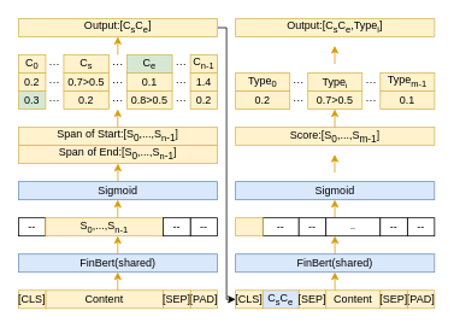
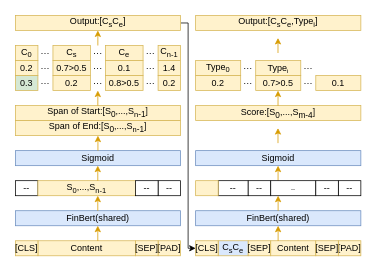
  <mxCell id="0" />
  <mxCell id="1" parent="0" />
  <mxCell id="2" value="Content" style="rounded=0;whiteSpace=wrap;html=1;fillColor=#fff2cc;strokeColor=#d6b656;" vertex="1" parent="1"><mxGeometry x="50" y="320" width="130" height="20" as="geometry" /></mxCell>
  <mxCell id="3" value="[CLS]" style="rounded=0;whiteSpace=wrap;html=1;fillColor=#fff2cc;strokeColor=#d6b656;" vertex="1" parent="1"><mxGeometry x="20" y="320" width="30" height="20" as="geometry" /></mxCell>
  <mxCell id="4" value="[PAD]" style="rounded=0;whiteSpace=wrap;html=1;fillColor=#fff2cc;strokeColor=#d6b656;" vertex="1" parent="1"><mxGeometry x="210" y="320" width="30" height="20" as="geometry" /></mxCell>
  <mxCell id="5" value="[SEP]" style="rounded=0;whiteSpace=wrap;html=1;fillColor=#fff2cc;strokeColor=#d6b656;" vertex="1" parent="1"><mxGeometry x="180" y="320" width="30" height="20" as="geometry" /></mxCell>
  <mxCell id="6" value="--" style="rounded=0;whiteSpace=wrap;html=1;" vertex="1" parent="1"><mxGeometry x="20" y="240" width="30" height="20" as="geometry" /></mxCell>
  <mxCell id="7" value="FinBert(shared)" style="rounded=0;whiteSpace=wrap;html=1;fillColor=#dae8fc;strokeColor=#6c8ebf;" vertex="1" parent="1"><mxGeometry x="20" y="280" width="220" height="20" as="geometry" /></mxCell>
  <mxCell id="8" value="S&lt;sub style=&quot;border-color: var(--border-color);&quot;&gt;0&lt;/sub&gt;,...,S&lt;sub&gt;n-1&lt;/sub&gt;" style="rounded=0;whiteSpace=wrap;html=1;fillColor=#fff2cc;strokeColor=#d6b656;" vertex="1" parent="1"><mxGeometry x="50" y="240" width="130" height="20" as="geometry" /></mxCell>
  <mxCell id="9" value="--" style="rounded=0;whiteSpace=wrap;html=1;" vertex="1" parent="1"><mxGeometry x="210" y="240" width="30" height="20" as="geometry" /></mxCell>
  <mxCell id="10" value="--" style="rounded=0;whiteSpace=wrap;html=1;" vertex="1" parent="1"><mxGeometry x="180" y="240" width="30" height="20" as="geometry" /></mxCell>
  <mxCell id="11" value="Sigmoid" style="rounded=0;whiteSpace=wrap;html=1;fillColor=#dae8fc;strokeColor=#6c8ebf;" vertex="1" parent="1"><mxGeometry x="20" y="200" width="220" height="20" as="geometry" /></mxCell>
- <mxCell id="12" value="&lt;p style=&quot;line-height: 0%;&quot;&gt;&lt;font style=&quot;font-size: 12px;&quot;&gt;Score:[S&lt;sub style=&quot;font-size: 11px;&quot;&gt;0&lt;/sub&gt;,...,S&lt;sub style=&quot;font-size: 11px;&quot;&gt;m-1&lt;/sub&gt;&lt;span style=&quot;font-size: 11px;&quot;&gt;]&lt;br style=&quot;font-size: 11px;&quot;&gt;&lt;/span&gt;&lt;br&gt;&lt;/font&gt;&lt;/p&gt;" style="rounded=0;whiteSpace=wrap;html=1;fillColor=#fff2cc;strokeColor=#d6b656;" vertex="1" parent="1"><mxGeometry x="260" y="140" width="220" height="20" as="geometry" /></mxCell>
+ <mxCell id="12" value="&lt;p style=&quot;line-height: 0%;&quot;&gt;&lt;font style=&quot;font-size: 12px;&quot;&gt;Score:[S&lt;sub style=&quot;font-size: 11px;&quot;&gt;0&lt;/sub&gt;,...,S&lt;sub style=&quot;font-size: 11px;&quot;&gt;m-4&lt;/sub&gt;&lt;span style=&quot;font-size: 11px;&quot;&gt;]&lt;br style=&quot;font-size: 11px;&quot;&gt;&lt;/span&gt;&lt;br&gt;&lt;/font&gt;&lt;/p&gt;" style="rounded=0;whiteSpace=wrap;html=1;fillColor=#fff2cc;strokeColor=#d6b656;" vertex="1" parent="1"><mxGeometry x="260" y="140" width="220" height="20" as="geometry" /></mxCell>
  <mxCell id="13" value="&lt;p style=&quot;line-height: 0%;&quot;&gt;Output:[C&lt;sub&gt;s&lt;/sub&gt;C&lt;sub&gt;e&lt;/sub&gt;,Type&lt;sub&gt;i&lt;/sub&gt;]&lt;/p&gt;" style="rounded=0;whiteSpace=wrap;html=1;fillColor=#fff2cc;strokeColor=#d6b656;" vertex="1" parent="1"><mxGeometry x="260" y="20" width="220" height="20" as="geometry" /></mxCell>
  <mxCell id="14" value="" style="endArrow=classic;html=1;rounded=0;endWidth=15.172;strokeWidth=1;shadow=0;strokeColor=#d79b00;fillColor=#ffe6cc;" edge="1" parent="1"><mxGeometry width="50" height="50" relative="1" as="geometry"><mxPoint x="129.71" y="320" as="sourcePoint" /><mxPoint x="129.71" y="300" as="targetPoint" /><Array as="points"><mxPoint x="129.71" y="300" /></Array></mxGeometry></mxCell>
  <mxCell id="15" value="" style="endArrow=classic;html=1;rounded=0;endWidth=15.172;strokeWidth=1;shadow=0;strokeColor=#d79b00;fillColor=#ffe6cc;" edge="1" parent="1"><mxGeometry width="50" height="50" relative="1" as="geometry"><mxPoint x="129.71" y="280" as="sourcePoint" /><mxPoint x="129.71" y="260" as="targetPoint" /><Array as="points"><mxPoint x="129.71" y="260" /></Array></mxGeometry></mxCell>
  <mxCell id="16" value="" style="endArrow=classic;html=1;rounded=0;endWidth=15.172;strokeWidth=1;shadow=0;strokeColor=#d79b00;fillColor=#ffe6cc;" edge="1" parent="1"><mxGeometry width="50" height="50" relative="1" as="geometry"><mxPoint x="129.71" y="240" as="sourcePoint" /><mxPoint x="129.71" y="220" as="targetPoint" /><Array as="points"><mxPoint x="129.71" y="220" /></Array></mxGeometry></mxCell>
  <mxCell id="17" value="" style="endArrow=classic;html=1;rounded=0;endWidth=15.172;strokeWidth=1;shadow=0;strokeColor=#d79b00;fillColor=#ffe6cc;" edge="1" parent="1"><mxGeometry width="50" height="50" relative="1" as="geometry"><mxPoint x="369.66" y="190" as="sourcePoint" /><mxPoint x="369.66" y="170" as="targetPoint" /><Array as="points"><mxPoint x="369.66" y="170" /></Array></mxGeometry></mxCell>
  <mxCell id="18" value="" style="endArrow=classic;html=1;rounded=0;endWidth=15.172;strokeWidth=1;shadow=0;strokeColor=#d79b00;fillColor=#ffe6cc;" edge="1" parent="1"><mxGeometry width="50" height="50" relative="1" as="geometry"><mxPoint x="369.71" y="140" as="sourcePoint" /><mxPoint x="369.71" y="120" as="targetPoint" /><Array as="points"><mxPoint x="369.71" y="120" /></Array></mxGeometry></mxCell>
  <mxCell id="19" value="" style="endArrow=classic;html=1;rounded=0;endWidth=15.172;strokeWidth=1;shadow=0;strokeColor=#d79b00;fillColor=#ffe6cc;" edge="1" parent="1"><mxGeometry width="50" height="50" relative="1" as="geometry"><mxPoint x="369.66" y="70" as="sourcePoint" /><mxPoint x="369.66" y="50" as="targetPoint" /><Array as="points"><mxPoint x="369.66" y="50" /></Array></mxGeometry></mxCell>
  <mxCell id="20" value="Type&lt;sub&gt;0&lt;/sub&gt;" style="rounded=0;whiteSpace=wrap;html=1;fillColor=#fff2cc;strokeColor=#d6b656;" vertex="1" parent="1"><mxGeometry x="260" y="80" width="60" height="20" as="geometry" /></mxCell>
  <mxCell id="21" value="Type&lt;span style=&quot;font-size: 10px;&quot;&gt;&lt;sub&gt;i&lt;/sub&gt;&lt;/span&gt;" style="rounded=0;whiteSpace=wrap;html=1;fillColor=#fff2cc;strokeColor=#d6b656;" vertex="1" parent="1"><mxGeometry x="340" y="80" width="60" height="20" as="geometry" /></mxCell>
  <mxCell id="22" value="0.2" style="rounded=0;whiteSpace=wrap;html=1;fillColor=#fff2cc;strokeColor=#d6b656;" vertex="1" parent="1"><mxGeometry x="260" y="100" width="60" height="20" as="geometry" /></mxCell>
  <mxCell id="23" value="0.7&amp;gt;0.5" style="rounded=0;whiteSpace=wrap;html=1;fillColor=#fff2cc;strokeColor=#d6b656;" vertex="1" parent="1"><mxGeometry x="340" y="100" width="60" height="20" as="geometry" /></mxCell>
  <mxCell id="24" value="0.1" style="rounded=0;whiteSpace=wrap;html=1;fillColor=#fff2cc;strokeColor=#d6b656;" vertex="1" parent="1"><mxGeometry x="420" y="100" width="60" height="20" as="geometry" /></mxCell>
- <mxCell id="25" value="&lt;p style=&quot;line-height: 0%;&quot;&gt;Type&lt;sub&gt;m-1&lt;/sub&gt;&lt;/p&gt;" style="rounded=0;whiteSpace=wrap;html=1;fillColor=#fff2cc;strokeColor=#d6b656;" vertex="1" parent="1"><mxGeometry x="420" y="80" width="60" height="20" as="geometry" /></mxCell>
  <mxCell id="26" value="C&lt;sub&gt;s&lt;/sub&gt;C&lt;sub&gt;e&lt;/sub&gt;" style="rounded=0;whiteSpace=wrap;html=1;fillColor=#dae8fc;strokeColor=#d6b656;" vertex="1" parent="1"><mxGeometry x="290" y="320" width="40" height="20" as="geometry" /></mxCell>
  <mxCell id="27" value="[CLS]" style="rounded=0;whiteSpace=wrap;html=1;fillColor=#fff2cc;strokeColor=#d6b656;" vertex="1" parent="1"><mxGeometry x="260" y="320" width="30" height="20" as="geometry" /></mxCell>
  <mxCell id="28" value="[PAD]" style="rounded=0;whiteSpace=wrap;html=1;fillColor=#fff2cc;strokeColor=#d6b656;" vertex="1" parent="1"><mxGeometry x="450" y="320" width="30" height="20" as="geometry" /></mxCell>
  <mxCell id="29" value="[SEP]" style="rounded=0;whiteSpace=wrap;html=1;fillColor=#fff2cc;strokeColor=#d6b656;" vertex="1" parent="1"><mxGeometry x="330" y="320" width="30" height="20" as="geometry" /></mxCell>
  <mxCell id="30" value="FinBert(shared)" style="rounded=0;whiteSpace=wrap;html=1;fillColor=#dae8fc;strokeColor=#6c8ebf;" vertex="1" parent="1"><mxGeometry x="260" y="280" width="220" height="20" as="geometry" /></mxCell>
  <mxCell id="31" value="Sigmoid" style="rounded=0;whiteSpace=wrap;html=1;fillColor=#dae8fc;strokeColor=#6c8ebf;" vertex="1" parent="1"><mxGeometry x="260" y="200" width="220" height="20" as="geometry" /></mxCell>
  <mxCell id="32" value="Content" style="rounded=0;whiteSpace=wrap;html=1;fillColor=#fff2cc;strokeColor=#d6b656;" vertex="1" parent="1"><mxGeometry x="360" y="320" width="60" height="20" as="geometry" /></mxCell>
  <mxCell id="33" value="[SEP]" style="rounded=0;whiteSpace=wrap;html=1;fillColor=#fff2cc;strokeColor=#d6b656;" vertex="1" parent="1"><mxGeometry x="420" y="320" width="30" height="20" as="geometry" /></mxCell>
  <mxCell id="34" value="···" style="rounded=0;whiteSpace=wrap;html=1;gradientColor=#ffffff;strokeColor=#FFFFFF;fillColor=none;opacity=0;" vertex="1" parent="1"><mxGeometry x="320" y="80" width="20" height="20" as="geometry" /></mxCell>
  <mxCell id="35" value="···" style="rounded=0;whiteSpace=wrap;html=1;gradientColor=#ffffff;strokeColor=#FFFFFF;fillColor=none;opacity=0;" vertex="1" parent="1"><mxGeometry x="320" y="100" width="20" height="20" as="geometry" /></mxCell>
  <mxCell id="36" value="···" style="rounded=0;whiteSpace=wrap;html=1;gradientColor=#ffffff;strokeColor=#FFFFFF;fillColor=none;opacity=0;" vertex="1" parent="1"><mxGeometry x="400" y="80" width="20" height="20" as="geometry" /></mxCell>
  <mxCell id="37" value="···" style="rounded=0;whiteSpace=wrap;html=1;gradientColor=#ffffff;strokeColor=#FFFFFF;fillColor=none;opacity=0;" vertex="1" parent="1"><mxGeometry x="400" y="100" width="20" height="20" as="geometry" /></mxCell>
  <mxCell id="38" value="" style="endArrow=classic;html=1;rounded=0;endWidth=15.172;strokeWidth=1;shadow=0;strokeColor=#d79b00;fillColor=#ffe6cc;" edge="1" parent="1"><mxGeometry width="50" height="50" relative="1" as="geometry"><mxPoint x="369.76" y="240" as="sourcePoint" /><mxPoint x="369.76" y="220" as="targetPoint" /><Array as="points"><mxPoint x="369.76" y="220" /></Array></mxGeometry></mxCell>
  <mxCell id="39" value="--" style="rounded=0;whiteSpace=wrap;html=1;" vertex="1" parent="1"><mxGeometry x="290" y="240" width="40" height="20" as="geometry" /></mxCell>
  <mxCell id="40" value="" style="rounded=0;whiteSpace=wrap;html=1;fillColor=#fff2cc;strokeColor=#d6b656;" vertex="1" parent="1"><mxGeometry x="260" y="240" width="30" height="20" as="geometry" /></mxCell>
  <mxCell id="41" value="--" style="rounded=0;whiteSpace=wrap;html=1;" vertex="1" parent="1"><mxGeometry x="450" y="240" width="30" height="20" as="geometry" /></mxCell>
  <mxCell id="42" value="--" style="rounded=0;whiteSpace=wrap;html=1;" vertex="1" parent="1"><mxGeometry x="330" y="240" width="30" height="20" as="geometry" /></mxCell>
  <mxCell id="43" value="&lt;span style=&quot;font-size: 8px;&quot;&gt;--&lt;/span&gt;" style="rounded=0;whiteSpace=wrap;html=1;" vertex="1" parent="1"><mxGeometry x="360" y="240" width="60" height="20" as="geometry" /></mxCell>
  <mxCell id="44" value="--" style="rounded=0;whiteSpace=wrap;html=1;" vertex="1" parent="1"><mxGeometry x="420" y="240" width="30" height="20" as="geometry" /></mxCell>
  <mxCell id="45" value="" style="endArrow=classic;html=1;rounded=0;endWidth=15.172;strokeWidth=1;shadow=0;strokeColor=#d79b00;fillColor=#ffe6cc;" edge="1" parent="1"><mxGeometry width="50" height="50" relative="1" as="geometry"><mxPoint x="369.83" y="280" as="sourcePoint" /><mxPoint x="369.83" y="260" as="targetPoint" /><Array as="points"><mxPoint x="369.83" y="260" /></Array></mxGeometry></mxCell>
  <mxCell id="46" value="" style="endArrow=classic;html=1;rounded=0;endWidth=15.172;strokeWidth=1;shadow=0;strokeColor=#d79b00;fillColor=#ffe6cc;" edge="1" parent="1"><mxGeometry width="50" height="50" relative="1" as="geometry"><mxPoint x="369.83" y="320" as="sourcePoint" /><mxPoint x="369.83" y="300" as="targetPoint" /><Array as="points"><mxPoint x="369.83" y="300" /></Array></mxGeometry></mxCell>
  <mxCell id="47" value="&lt;p style=&quot;line-height: 0%;&quot;&gt;&lt;font style=&quot;font-size: 12px;&quot;&gt;Span of Start:[S&lt;sub style=&quot;font-size: 11px;&quot;&gt;0&lt;/sub&gt;,...,S&lt;sub&gt;n&lt;/sub&gt;&lt;sub style=&quot;font-size: 11px;&quot;&gt;-1&lt;/sub&gt;&lt;span style=&quot;font-size: 11px;&quot;&gt;]&lt;br style=&quot;font-size: 11px;&quot;&gt;&lt;/span&gt;&lt;br&gt;&lt;/font&gt;&lt;/p&gt;" style="rounded=0;whiteSpace=wrap;html=1;fillColor=#fff2cc;strokeColor=#d6b656;" vertex="1" parent="1"><mxGeometry x="20" y="140" width="220" height="20" as="geometry" /></mxCell>
  <mxCell id="48" style="edgeStyle=orthogonalEdgeStyle;rounded=0;orthogonalLoop=1;jettySize=auto;html=1;exitX=1;exitY=0.5;exitDx=0;exitDy=0;entryX=0;entryY=0.5;entryDx=0;entryDy=0;" edge="1" parent="1" source="49" target="27"><mxGeometry relative="1" as="geometry"><Array as="points"><mxPoint x="250" y="30" /><mxPoint x="250" y="330" /></Array></mxGeometry></mxCell>
  <mxCell id="49" value="&lt;p style=&quot;line-height: 0%;&quot;&gt;Output:[C&lt;sub&gt;s&lt;/sub&gt;C&lt;sub&gt;e&lt;/sub&gt;]&lt;/p&gt;" style="rounded=0;whiteSpace=wrap;html=1;fillColor=#fff2cc;strokeColor=#d6b656;" vertex="1" parent="1"><mxGeometry x="20" y="20" width="220" height="20" as="geometry" /></mxCell>
  <mxCell id="50" value="" style="endArrow=classic;html=1;rounded=0;endWidth=15.172;strokeWidth=1;shadow=0;strokeColor=#d79b00;fillColor=#ffe6cc;" edge="1" parent="1"><mxGeometry width="50" height="50" relative="1" as="geometry"><mxPoint x="129.8" y="60" as="sourcePoint" /><mxPoint x="129.8" y="40" as="targetPoint" /><Array as="points"><mxPoint x="129.8" y="40" /></Array></mxGeometry></mxCell>
  <mxCell id="51" value="C&lt;sub&gt;0&lt;/sub&gt;" style="rounded=0;whiteSpace=wrap;html=1;fillColor=#fff2cc;strokeColor=#d6b656;" vertex="1" parent="1"><mxGeometry x="20" y="60" width="30" height="20" as="geometry" /></mxCell>
  <mxCell id="52" value="C&lt;sub&gt;s&lt;/sub&gt;" style="rounded=0;whiteSpace=wrap;html=1;fillColor=#fff2cc;strokeColor=#d6b656;" vertex="1" parent="1"><mxGeometry x="70" y="60" width="50" height="20" as="geometry" /></mxCell>
  <mxCell id="53" value="0.2" style="rounded=0;whiteSpace=wrap;html=1;fillColor=#fff2cc;strokeColor=#d6b656;" vertex="1" parent="1"><mxGeometry x="20" y="80" width="30" height="20" as="geometry" /></mxCell>
  <mxCell id="54" value="0.7&amp;gt;0.5" style="rounded=0;whiteSpace=wrap;html=1;fillColor=#fff2cc;strokeColor=#d6b656;" vertex="1" parent="1"><mxGeometry x="70" y="80" width="50" height="20" as="geometry" /></mxCell>
  <mxCell id="55" value="1.4" style="rounded=0;whiteSpace=wrap;html=1;fillColor=#fff2cc;strokeColor=#d6b656;" vertex="1" parent="1"><mxGeometry x="210" y="80" width="30" height="20" as="geometry" /></mxCell>
  <mxCell id="56" value="&lt;p style=&quot;line-height: 0%;&quot;&gt;C&lt;sub&gt;n-1&lt;/sub&gt;&lt;/p&gt;" style="rounded=0;whiteSpace=wrap;html=1;fillColor=#fff2cc;strokeColor=#d6b656;" vertex="1" parent="1"><mxGeometry x="210" y="60" width="30" height="20" as="geometry" /></mxCell>
  <mxCell id="57" value="&lt;p style=&quot;line-height: 0%;&quot;&gt;&lt;font style=&quot;font-size: 12px;&quot;&gt;Span of End:[S&lt;sub style=&quot;font-size: 11px;&quot;&gt;0&lt;/sub&gt;,...,S&lt;sub&gt;n&lt;/sub&gt;&lt;sub style=&quot;font-size: 11px;&quot;&gt;-1&lt;/sub&gt;&lt;span style=&quot;font-size: 11px;&quot;&gt;]&lt;br style=&quot;font-size: 11px;&quot;&gt;&lt;/span&gt;&lt;br&gt;&lt;/font&gt;&lt;/p&gt;" style="rounded=0;whiteSpace=wrap;html=1;fillColor=#fff2cc;strokeColor=#d6b656;" vertex="1" parent="1"><mxGeometry x="20" y="160" width="220" height="20" as="geometry" /></mxCell>
  <mxCell id="58" value="0.1" style="rounded=0;whiteSpace=wrap;html=1;fillColor=#fff2cc;strokeColor=#d6b656;" vertex="1" parent="1"><mxGeometry x="140" y="80" width="50" height="20" as="geometry" /></mxCell>
- <mxCell id="59" value="C&lt;sub&gt;e&lt;/sub&gt;" style="rounded=0;whiteSpace=wrap;html=1;fillColor=#d5e8d4;strokeColor=#d6b656;" vertex="1" parent="1"><mxGeometry x="140" y="60" width="50" height="20" as="geometry" /></mxCell>
+ <mxCell id="59" value="C&lt;sub&gt;e&lt;/sub&gt;" style="rounded=0;whiteSpace=wrap;html=1;fillColor=#fff2cc;strokeColor=#d6b656;" vertex="1" parent="1"><mxGeometry x="140" y="60" width="50" height="20" as="geometry" /></mxCell>
  <mxCell id="60" value="···" style="rounded=0;whiteSpace=wrap;html=1;gradientColor=#ffffff;strokeColor=#FFFFFF;fillColor=none;opacity=0;" vertex="1" parent="1"><mxGeometry x="50" y="60" width="20" height="20" as="geometry" /></mxCell>
  <mxCell id="61" value="···" style="rounded=0;whiteSpace=wrap;html=1;gradientColor=#ffffff;strokeColor=#FFFFFF;fillColor=none;opacity=0;" vertex="1" parent="1"><mxGeometry x="120" y="60" width="20" height="20" as="geometry" /></mxCell>
  <mxCell id="62" value="···" style="rounded=0;whiteSpace=wrap;html=1;gradientColor=#ffffff;strokeColor=#FFFFFF;fillColor=none;opacity=0;" vertex="1" parent="1"><mxGeometry x="190" y="60" width="20" height="20" as="geometry" /></mxCell>
  <mxCell id="63" value="···" style="rounded=0;whiteSpace=wrap;html=1;gradientColor=#ffffff;strokeColor=#FFFFFF;fillColor=none;opacity=0;" vertex="1" parent="1"><mxGeometry x="50" y="80" width="20" height="20" as="geometry" /></mxCell>
  <mxCell id="64" value="···" style="rounded=0;whiteSpace=wrap;html=1;gradientColor=#ffffff;strokeColor=#FFFFFF;fillColor=none;opacity=0;" vertex="1" parent="1"><mxGeometry x="120" y="80" width="20" height="20" as="geometry" /></mxCell>
  <mxCell id="65" value="···" style="rounded=0;whiteSpace=wrap;html=1;gradientColor=#ffffff;strokeColor=#FFFFFF;fillColor=none;opacity=0;" vertex="1" parent="1"><mxGeometry x="190" y="80" width="20" height="20" as="geometry" /></mxCell>
  <mxCell id="66" value="0.8&amp;gt;0.5" style="rounded=0;whiteSpace=wrap;html=1;fillColor=#fff2cc;strokeColor=#d6b656;" vertex="1" parent="1"><mxGeometry x="140" y="100" width="50" height="20" as="geometry" /></mxCell>
  <mxCell id="67" value="0.3" style="rounded=0;whiteSpace=wrap;html=1;fillColor=#d5e8d4;strokeColor=#d6b656;" vertex="1" parent="1"><mxGeometry x="20" y="100" width="30" height="20" as="geometry" /></mxCell>
  <mxCell id="68" value="0.2" style="rounded=0;whiteSpace=wrap;html=1;fillColor=#fff2cc;strokeColor=#d6b656;" vertex="1" parent="1"><mxGeometry x="70" y="100" width="50" height="20" as="geometry" /></mxCell>
  <mxCell id="69" value="0.2" style="rounded=0;whiteSpace=wrap;html=1;fillColor=#fff2cc;strokeColor=#d6b656;" vertex="1" parent="1"><mxGeometry x="210" y="100" width="30" height="20" as="geometry" /></mxCell>
  <mxCell id="70" value="···" style="rounded=0;whiteSpace=wrap;html=1;gradientColor=#ffffff;strokeColor=#FFFFFF;fillColor=none;opacity=0;" vertex="1" parent="1"><mxGeometry x="50" y="100" width="20" height="20" as="geometry" /></mxCell>
  <mxCell id="71" value="···" style="rounded=0;whiteSpace=wrap;html=1;gradientColor=#ffffff;strokeColor=#FFFFFF;fillColor=none;opacity=0;" vertex="1" parent="1"><mxGeometry x="120" y="100" width="20" height="20" as="geometry" /></mxCell>
  <mxCell id="72" value="···" style="rounded=0;whiteSpace=wrap;html=1;gradientColor=#ffffff;strokeColor=#FFFFFF;fillColor=none;opacity=0;" vertex="1" parent="1"><mxGeometry x="190" y="100" width="20" height="20" as="geometry" /></mxCell>
  <mxCell id="73" value="" style="endArrow=classic;html=1;rounded=0;endWidth=15.172;strokeWidth=1;shadow=0;strokeColor=#d79b00;fillColor=#ffe6cc;" edge="1" parent="1"><mxGeometry width="50" height="50" relative="1" as="geometry"><mxPoint x="129.76" y="140" as="sourcePoint" /><mxPoint x="129.76" y="120" as="targetPoint" /><Array as="points"><mxPoint x="129.76" y="120" /></Array></mxGeometry></mxCell>
  <mxCell id="74" value="" style="endArrow=classic;html=1;rounded=0;endWidth=15.172;strokeWidth=1;shadow=0;strokeColor=#d79b00;fillColor=#ffe6cc;" edge="1" parent="1"><mxGeometry width="50" height="50" relative="1" as="geometry"><mxPoint x="129.89" y="200" as="sourcePoint" /><mxPoint x="129.89" y="180" as="targetPoint" /><Array as="points"><mxPoint x="129.89" y="180" /></Array></mxGeometry></mxCell>
